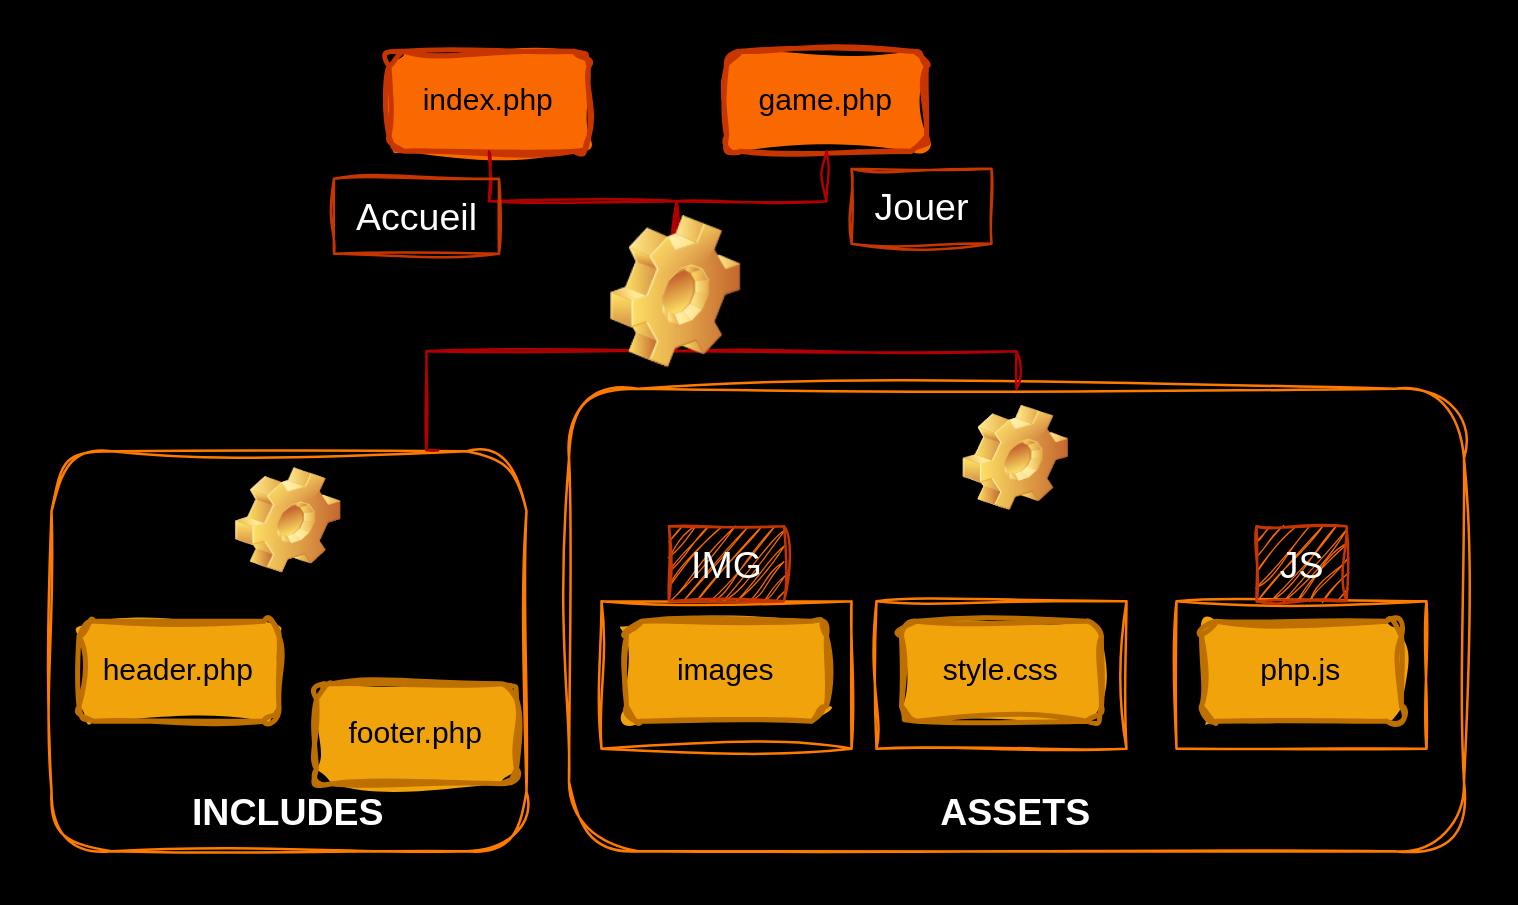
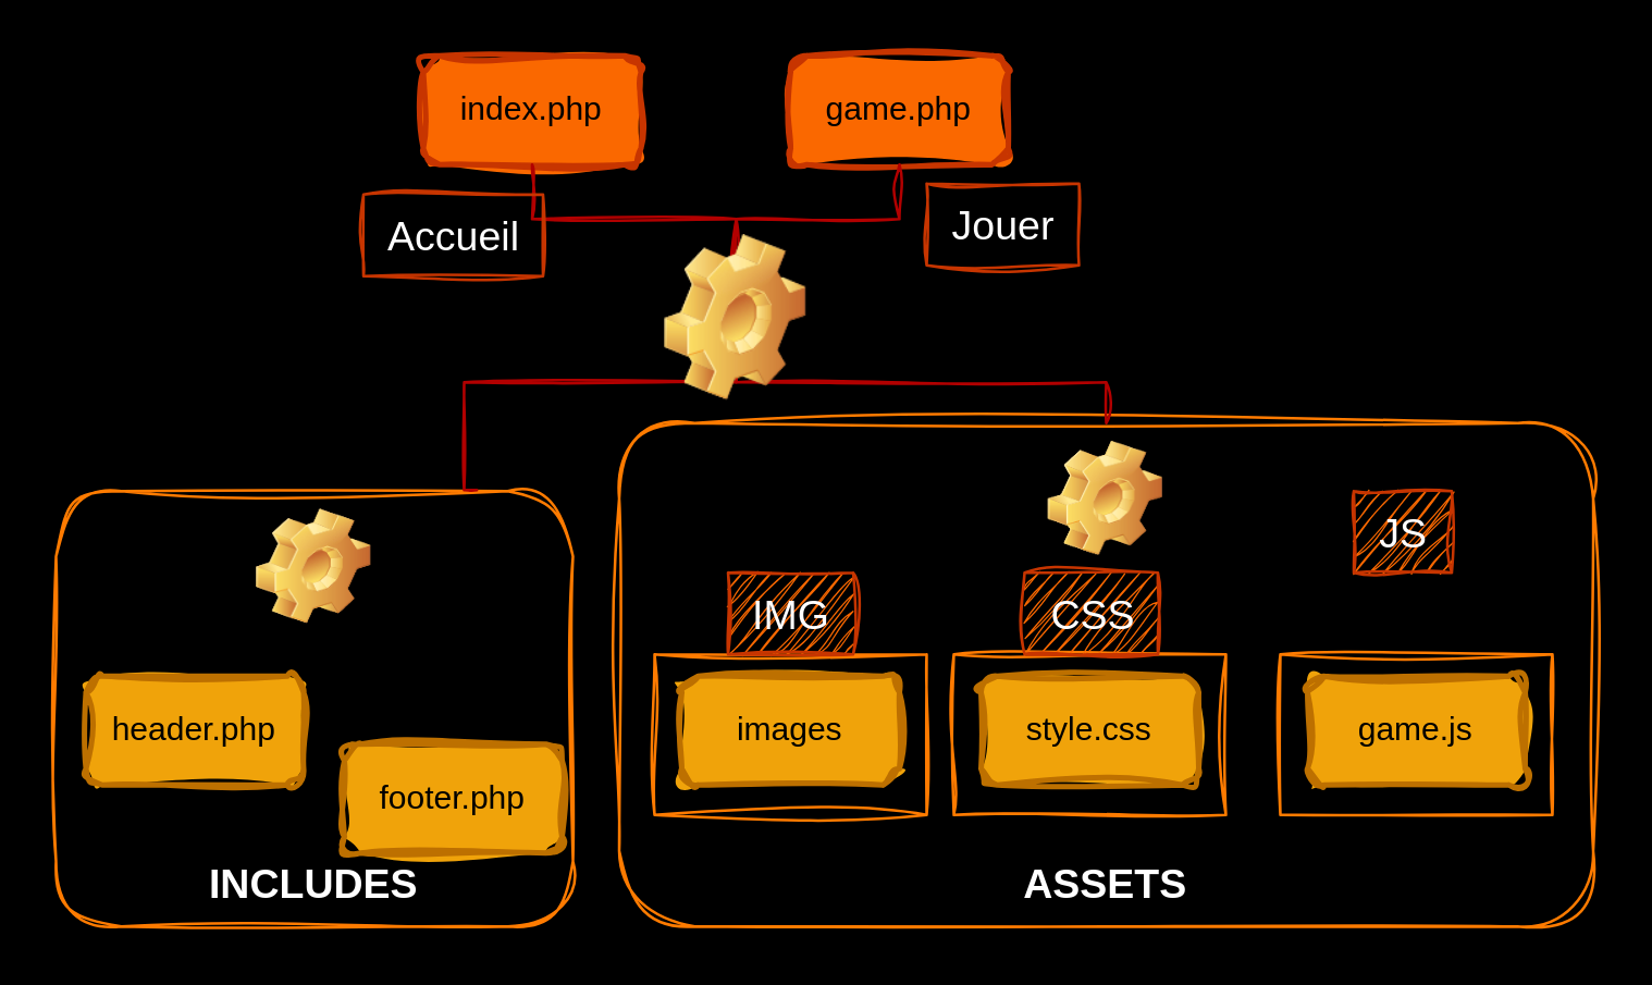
  <mxCell id="0" />
  <mxCell id="1" parent="0" />
  <mxCell id="2" value="&lt;font color=&quot;#ffffff&quot;&gt;ASSETS&lt;/font&gt;" style="label;whiteSpace=wrap;html=1;align=center;verticalAlign=bottom;spacingLeft=0;spacingBottom=4;imageAlign=center;imageVerticalAlign=top;image=img/clipart/Gear_128x128.png;fillStyle=solid;strokeColor=#ff7b00;fontSize=15;fontColor=#000000;fillColor=none;gradientColor=default;gradientDirection=south;sketch=1;curveFitting=1;jiggle=2;" vertex="1" parent="1"><mxGeometry x="227" y="155" width="358" height="185" as="geometry" /></mxCell>
  <mxCell id="3" value="&lt;font color=&quot;#ffffff&quot;&gt;INCLUDES&lt;/font&gt;" style="label;whiteSpace=wrap;html=1;align=center;verticalAlign=bottom;spacingLeft=0;spacingBottom=4;imageAlign=center;imageVerticalAlign=top;image=img/clipart/Gear_128x128.png;fillStyle=solid;strokeColor=#ff7b00;fontSize=15;fontColor=#000000;fillColor=none;gradientColor=default;gradientDirection=south;sketch=1;curveFitting=1;jiggle=2;" vertex="1" parent="1"><mxGeometry x="20" y="180" width="190" height="160" as="geometry" /></mxCell>
  <mxCell id="4" value="" style="rounded=0;whiteSpace=wrap;html=1;fillStyle=solid;strokeColor=#ff7b00;fillColor=none;gradientColor=none;sketch=1;curveFitting=1;jiggle=2;" vertex="1" parent="1"><mxGeometry x="470" y="240" width="100" height="59" as="geometry" /></mxCell>
  <mxCell id="5" value="" style="rounded=0;whiteSpace=wrap;html=1;fillStyle=solid;strokeColor=#ff7b00;fillColor=none;gradientColor=none;sketch=1;curveFitting=1;jiggle=2;" vertex="1" parent="1"><mxGeometry x="350" y="240" width="100" height="59" as="geometry" /></mxCell>
  <mxCell id="6" value="index.php" style="rounded=1;whiteSpace=wrap;html=1;strokeWidth=2;fillWeight=4;hachureGap=8;hachureAngle=45;fillColor=#fa6800;sketch=1;fillStyle=solid;fontColor=#000000;strokeColor=#C73500;curveFitting=1;jiggle=2;" vertex="1" parent="1"><mxGeometry x="155" y="20" width="80" height="40" as="geometry" /></mxCell>
  <mxCell id="7" value="game.php" style="rounded=1;whiteSpace=wrap;html=1;strokeWidth=2;fillWeight=4;hachureGap=8;hachureAngle=45;fillColor=#fa6800;sketch=1;fillStyle=solid;fontColor=#000000;strokeColor=#C73500;curveFitting=1;jiggle=2;" vertex="1" parent="1"><mxGeometry x="290" y="20" width="80" height="40" as="geometry" /></mxCell>
  <mxCell id="8" value="header.php" style="rounded=1;whiteSpace=wrap;html=1;strokeWidth=2;fillWeight=4;hachureGap=8;hachureAngle=45;fillColor=#f0a30a;sketch=1;fillStyle=solid;fontColor=#000000;strokeColor=#BD7000;curveFitting=1;jiggle=2;" vertex="1" parent="1"><mxGeometry x="31" y="248" width="80" height="40" as="geometry" /></mxCell>
  <mxCell id="9" value="footer.php" style="rounded=1;whiteSpace=wrap;html=1;strokeWidth=2;fillWeight=4;hachureGap=8;hachureAngle=45;fillColor=#f0a30a;sketch=1;fillStyle=solid;fontColor=#000000;strokeColor=#BD7000;curveFitting=1;jiggle=2;" vertex="1" parent="1"><mxGeometry x="126" y="273" width="80" height="40" as="geometry" /></mxCell>
  <mxCell id="10" value="style.css" style="rounded=1;whiteSpace=wrap;html=1;strokeWidth=2;fillWeight=4;hachureGap=8;hachureAngle=45;fillColor=#f0a30a;sketch=1;fillStyle=solid;fontColor=#000000;strokeColor=#BD7000;curveFitting=1;jiggle=2;" vertex="1" parent="1"><mxGeometry x="360" y="248" width="80" height="40" as="geometry" /></mxCell>
- <mxCell id="11" value="php.js" style="rounded=1;whiteSpace=wrap;html=1;strokeWidth=2;fillWeight=4;hachureGap=8;hachureAngle=45;fillColor=#f0a30a;sketch=1;fillStyle=solid;fontColor=#000000;strokeColor=#BD7000;curveFitting=1;jiggle=2;" vertex="1" parent="1"><mxGeometry x="480" y="248" width="80" height="40" as="geometry" /></mxCell>
+ <mxCell id="11" value="game.js" style="rounded=1;whiteSpace=wrap;html=1;strokeWidth=2;fillWeight=4;hachureGap=8;hachureAngle=45;fillColor=#f0a30a;sketch=1;fillStyle=solid;fontColor=#000000;strokeColor=#BD7000;curveFitting=1;jiggle=2;" vertex="1" parent="1"><mxGeometry x="480" y="248" width="80" height="40" as="geometry" /></mxCell>
  <mxCell id="12" value="" style="rounded=0;whiteSpace=wrap;html=1;fillStyle=solid;strokeColor=#ff7b00;fillColor=none;gradientColor=none;sketch=1;curveFitting=1;jiggle=2;" vertex="1" parent="1"><mxGeometry x="240" y="240" width="100" height="59" as="geometry" /></mxCell>
  <mxCell id="13" value="images" style="rounded=1;whiteSpace=wrap;html=1;strokeWidth=2;fillWeight=4;hachureGap=8;hachureAngle=45;fillColor=#f0a30a;sketch=1;fillStyle=solid;fontColor=#000000;strokeColor=#BD7000;curveFitting=1;jiggle=2;" vertex="1" parent="1"><mxGeometry x="250" y="248" width="80" height="40" as="geometry" /></mxCell>
  <mxCell id="14" value="" style="edgeStyle=elbowEdgeStyle;elbow=vertical;sourcePerimeterSpacing=0;targetPerimeterSpacing=0;startArrow=none;endArrow=none;rounded=0;curved=0;fontSize=15;fillColor=#e51400;strokeColor=#B20000;exitX=0.5;exitY=1;exitDx=0;exitDy=0;sketch=1;curveFitting=1;jiggle=2;" edge="1" parent="1" source="6"><mxGeometry relative="1" as="geometry"><mxPoint x="210" y="80" as="sourcePoint" /><mxPoint x="270" y="80" as="targetPoint" /><Array as="points"><mxPoint x="240" y="80" /><mxPoint x="270" y="110" /><mxPoint x="220" y="100" /><mxPoint x="280" y="130" /></Array></mxGeometry></mxCell>
  <mxCell id="15" value="" style="edgeStyle=orthogonalEdgeStyle;sourcePerimeterSpacing=0;targetPerimeterSpacing=0;startArrow=none;endArrow=none;rounded=0;targetPortConstraint=eastwest;sourcePortConstraint=northsouth;curved=0;rounded=0;fontSize=15;fillColor=#e51400;strokeColor=#B20000;entryX=0.813;entryY=-0.003;entryDx=0;entryDy=0;entryPerimeter=0;exitX=0.5;exitY=1;exitDx=0;exitDy=0;sketch=1;curveFitting=1;jiggle=2;" edge="1" parent="1" source="7"><mxGeometry relative="1" as="geometry"><mxPoint x="330" y="80" as="sourcePoint" /><mxPoint x="174.657" y="179.64" as="targetPoint" /><Array as="points"><mxPoint x="330" y="80" /><mxPoint x="270" y="80" /><mxPoint x="270" y="140" /><mxPoint x="170" y="140" /><mxPoint x="170" y="180" /></Array></mxGeometry></mxCell>
  <mxCell id="16" value="" style="edgeStyle=orthogonalEdgeStyle;targetPerimeterSpacing=0;startArrow=none;endArrow=none;rounded=0;targetPortConstraint=eastwest;sourcePortConstraint=northsouth;curved=0;rounded=0;fontSize=15;fillColor=#e51400;strokeColor=#B20000;entryX=0.5;entryY=0;entryDx=0;entryDy=0;sketch=1;curveFitting=1;jiggle=2;" edge="1" parent="1" source="22" target="2"><mxGeometry relative="1" as="geometry"><mxPoint x="310" y="80" as="sourcePoint" /><mxPoint x="480" y="150" as="targetPoint" /><Array as="points"><mxPoint x="270" y="80" /><mxPoint x="270" y="140" /><mxPoint x="405" y="140" /></Array></mxGeometry></mxCell>
  <mxCell id="17" value="&lt;font color=&quot;#ffffff&quot;&gt;IMG&lt;/font&gt;" style="text;html=1;align=center;verticalAlign=middle;resizable=0;points=[];autosize=1;strokeColor=#C73500;fillColor=#fa6800;fontSize=15;fontColor=#000000;sketch=1;curveFitting=1;jiggle=2;" vertex="1" parent="1"><mxGeometry x="267" y="210" width="46" height="30" as="geometry" /></mxCell>
- <mxCell id="19" value="&lt;font color=&quot;#ffffff&quot;&gt;JS&lt;/font&gt;" style="text;html=1;align=center;verticalAlign=middle;resizable=0;points=[];autosize=1;strokeColor=#C73500;fillColor=#fa6800;fontSize=15;fontColor=#000000;sketch=1;curveFitting=1;jiggle=2;" vertex="1" parent="1"><mxGeometry x="502" y="210" width="36" height="30" as="geometry" /></mxCell>
+ <mxCell id="18" value="&lt;font color=&quot;#ffffff&quot;&gt;CSS&lt;/font&gt;" style="text;html=1;align=center;verticalAlign=middle;resizable=0;points=[];autosize=1;strokeColor=#C73500;fillColor=#fa6800;fontSize=15;fontColor=#000000;sketch=1;curveFitting=1;jiggle=2;" vertex="1" parent="1"><mxGeometry x="376" y="210" width="49" height="30" as="geometry" /></mxCell>
+ <mxCell id="19" value="&lt;font color=&quot;#ffffff&quot;&gt;JS&lt;/font&gt;" style="text;html=1;align=center;verticalAlign=middle;resizable=0;points=[];autosize=1;strokeColor=#C73500;fillColor=#fa6800;fontSize=15;fontColor=#000000;sketch=1;curveFitting=1;jiggle=2;" vertex="1" parent="1"><mxGeometry x="497" y="180" width="36" height="30" as="geometry" /></mxCell>
  <mxCell id="20" value="&lt;font color=&quot;#ffffff&quot;&gt;Accueil&lt;/font&gt;" style="text;html=1;align=center;verticalAlign=middle;resizable=0;points=[];autosize=1;fontSize=15;fillColor=none;fontColor=#000000;strokeColor=#C73500;sketch=1;curveFitting=1;jiggle=2;" vertex="1" parent="1"><mxGeometry x="133" y="71" width="66" height="30" as="geometry" /></mxCell>
  <mxCell id="21" value="&lt;font color=&quot;#ffffff&quot;&gt;Jouer&lt;/font&gt;" style="text;html=1;align=center;verticalAlign=middle;resizable=0;points=[];autosize=1;fontSize=15;fillColor=none;fontColor=#000000;strokeColor=#C73500;sketch=1;curveFitting=1;jiggle=2;" vertex="1" parent="1"><mxGeometry x="340" y="67" width="56" height="30" as="geometry" /></mxCell>
  <mxCell id="22" value="" style="shape=image;html=1;verticalLabelPosition=bottom;verticalAlign=top;imageAspect=1;aspect=fixed;image=img/clipart/Gear_128x128.png;fillStyle=solid;strokeColor=#ff7b00;fontSize=15;fontColor=#000000;fillColor=none;gradientColor=default;gradientDirection=south;sketch=1;curveFitting=1;jiggle=2;" vertex="1" parent="1"><mxGeometry x="244" y="86" width="52" height="61" as="geometry" /></mxCell>
